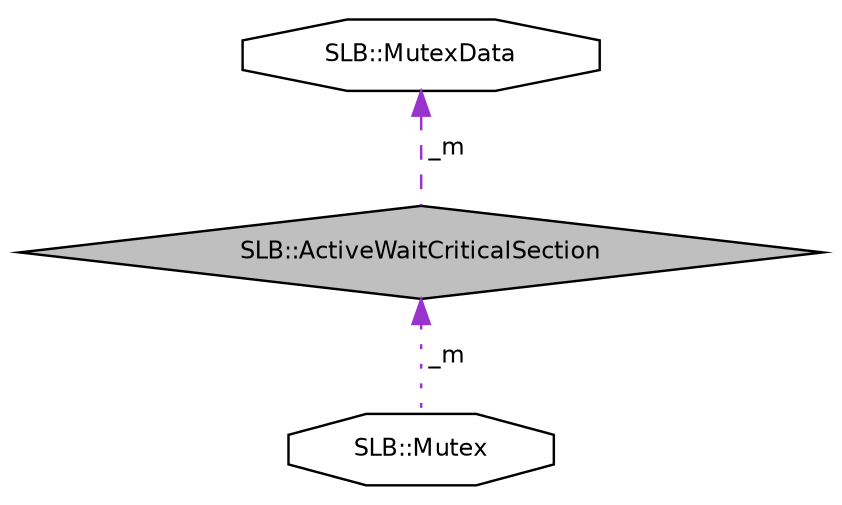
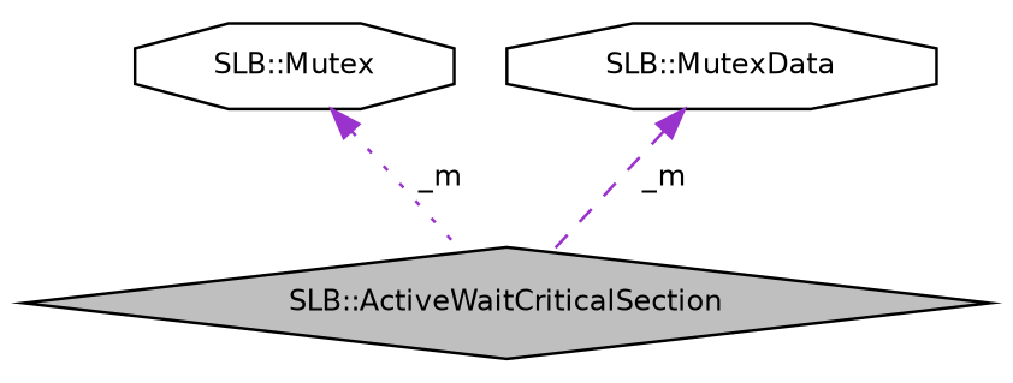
  digraph {
    node [color=black fillcolor=white fontname=Helvetica fontsize=10 shape=octagon style=filled]
    edge [color=darkorchid3 dir=back fontname=Helvetica fontsize=10 labelfontname=Helvetica labelfontsize=10]
    n1 [fillcolor=grey75 fontcolor=black height=0.2 label="SLB::ActiveWaitCriticalSection" shape=diamond width=0.4]
    n2 [height=0.2 label="SLB::Mutex" width=0.4]
    n3 [height=0.2 label="SLB::MutexData" width=0.4]
-   n1 -> n2 [label=" _m" style=dotted]
+   n2 -> n1 [label=" _m" style=dotted]
    n3 -> n1 [label=" _m" style=dashed]
  }
